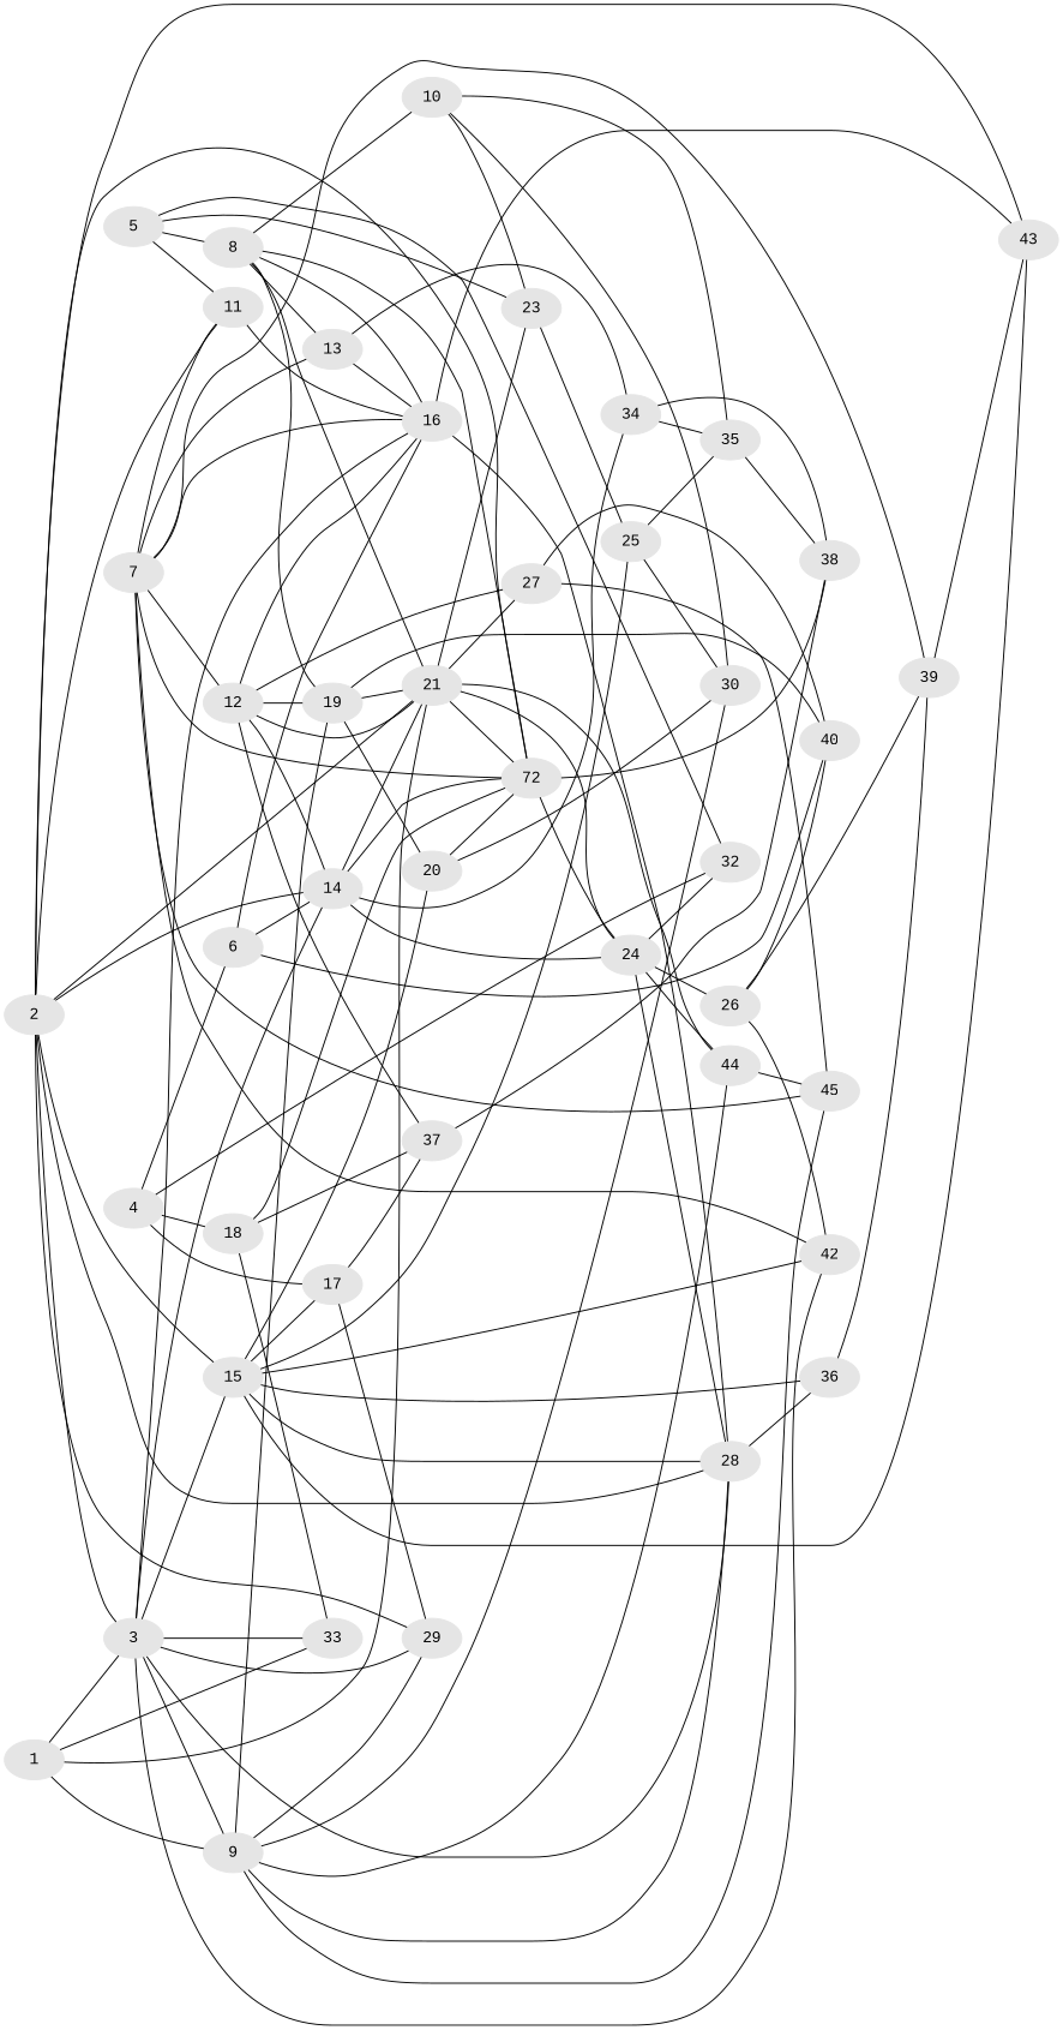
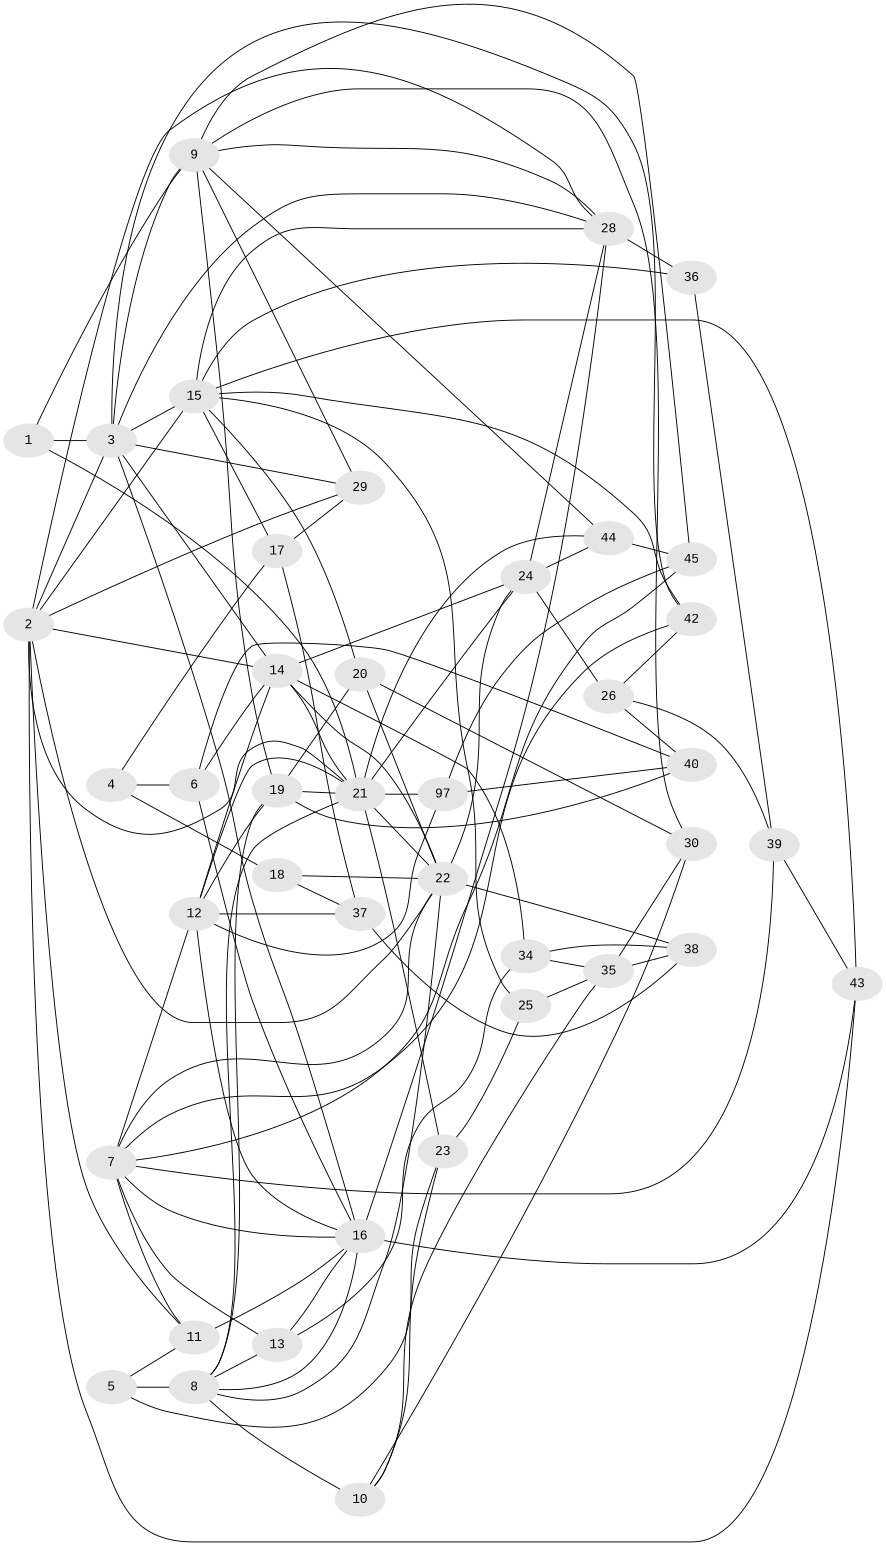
  graph {
    fontname="Liberation Mono"
    rankdir=LR
    node [color=gray90 fontname="Liberation Mono" style=filled]
    edge [fontname="Liberation Mono" weight=1.0]
    1
    3
    9
    21
-   33
    14
    15
    28
    29
    16
    42
    45
    19
    30
    44
-   22 [label=72]
+   22
    23
-   27
+   27 [label=97]
    24
    2
    11
    43
    34
    17
    20
    25
    36
    38
    4
    6
    18
-   32
    40
    37
    5
    8
    13
    10
    7
    12
    39
    35
    26
    1 -- 3
    1 -- 9
    1 -- 21
-   1 -- 33
    3 -- 9
-   3 -- 33
    3 -- 14
    3 -- 15
    3 -- 28
    3 -- 29
    3 -- 16 [weight=2.0]
    3 -- 42
    9 -- 28
    9 -- 29
    9 -- 45
    9 -- 19 [weight=2.0]
    9 -- 30
    9 -- 44
    21 -- 44
    21 -- 22
    21 -- 23
    21 -- 27
    21 -- 24
    14 -- 21
    14 -- 22 [weight=3.0]
    14 -- 24
    14 -- 34
    15 -- 28
    15 -- 42
    15 -- 43
    15 -- 17
    15 -- 20
    15 -- 25
    15 -- 36
    28 -- 36
    16 -- 28
    16 -- 43
    19 -- 21
    19 -- 20
    19 -- 40
    44 -- 45
    22 -- 24
    22 -- 38
    23 -- 25
    27 -- 45
    27 -- 40
    24 -- 28
    24 -- 44
-   24 -- 32 [weight=2.0]
    24 -- 26
    2 -- 3 [weight=2.0]
    2 -- 21
    2 -- 14
    2 -- 15
    2 -- 28
    2 -- 29
    2 -- 22
    2 -- 11
    2 -- 43
    11 -- 16
    34 -- 38
    34 -- 35
    17 -- 29
    17 -- 37
    20 -- 30
    20 -- 22
-   25 -- 30
+   35 -- 30
    25 -- 35
    36 -- 39
    4 -- 17
    4 -- 6
    4 -- 18
-   4 -- 32
    6 -- 14
    6 -- 16
    6 -- 40
-   18 -- 33
    18 -- 22
    18 -- 37
    37 -- 38
    5 -- 23
    5 -- 11
-   5 -- 32
    5 -- 8
    8 -- 21
    8 -- 16 [weight=3.0]
    8 -- 19
    8 -- 22 [weight=2.0]
    8 -- 13
    8 -- 10
    13 -- 16
    13 -- 34
    10 -- 30
    10 -- 23
    10 -- 35
    7 -- 16
    7 -- 42
    7 -- 45
    7 -- 22
    7 -- 11
    7 -- 13
    7 -- 12
    7 -- 39
    12 -- 21 [weight=2.0]
    12 -- 14
    12 -- 16
    12 -- 19
    12 -- 27
    12 -- 37
    39 -- 43
    35 -- 38
    26 -- 42
    26 -- 40
    26 -- 39
  }
